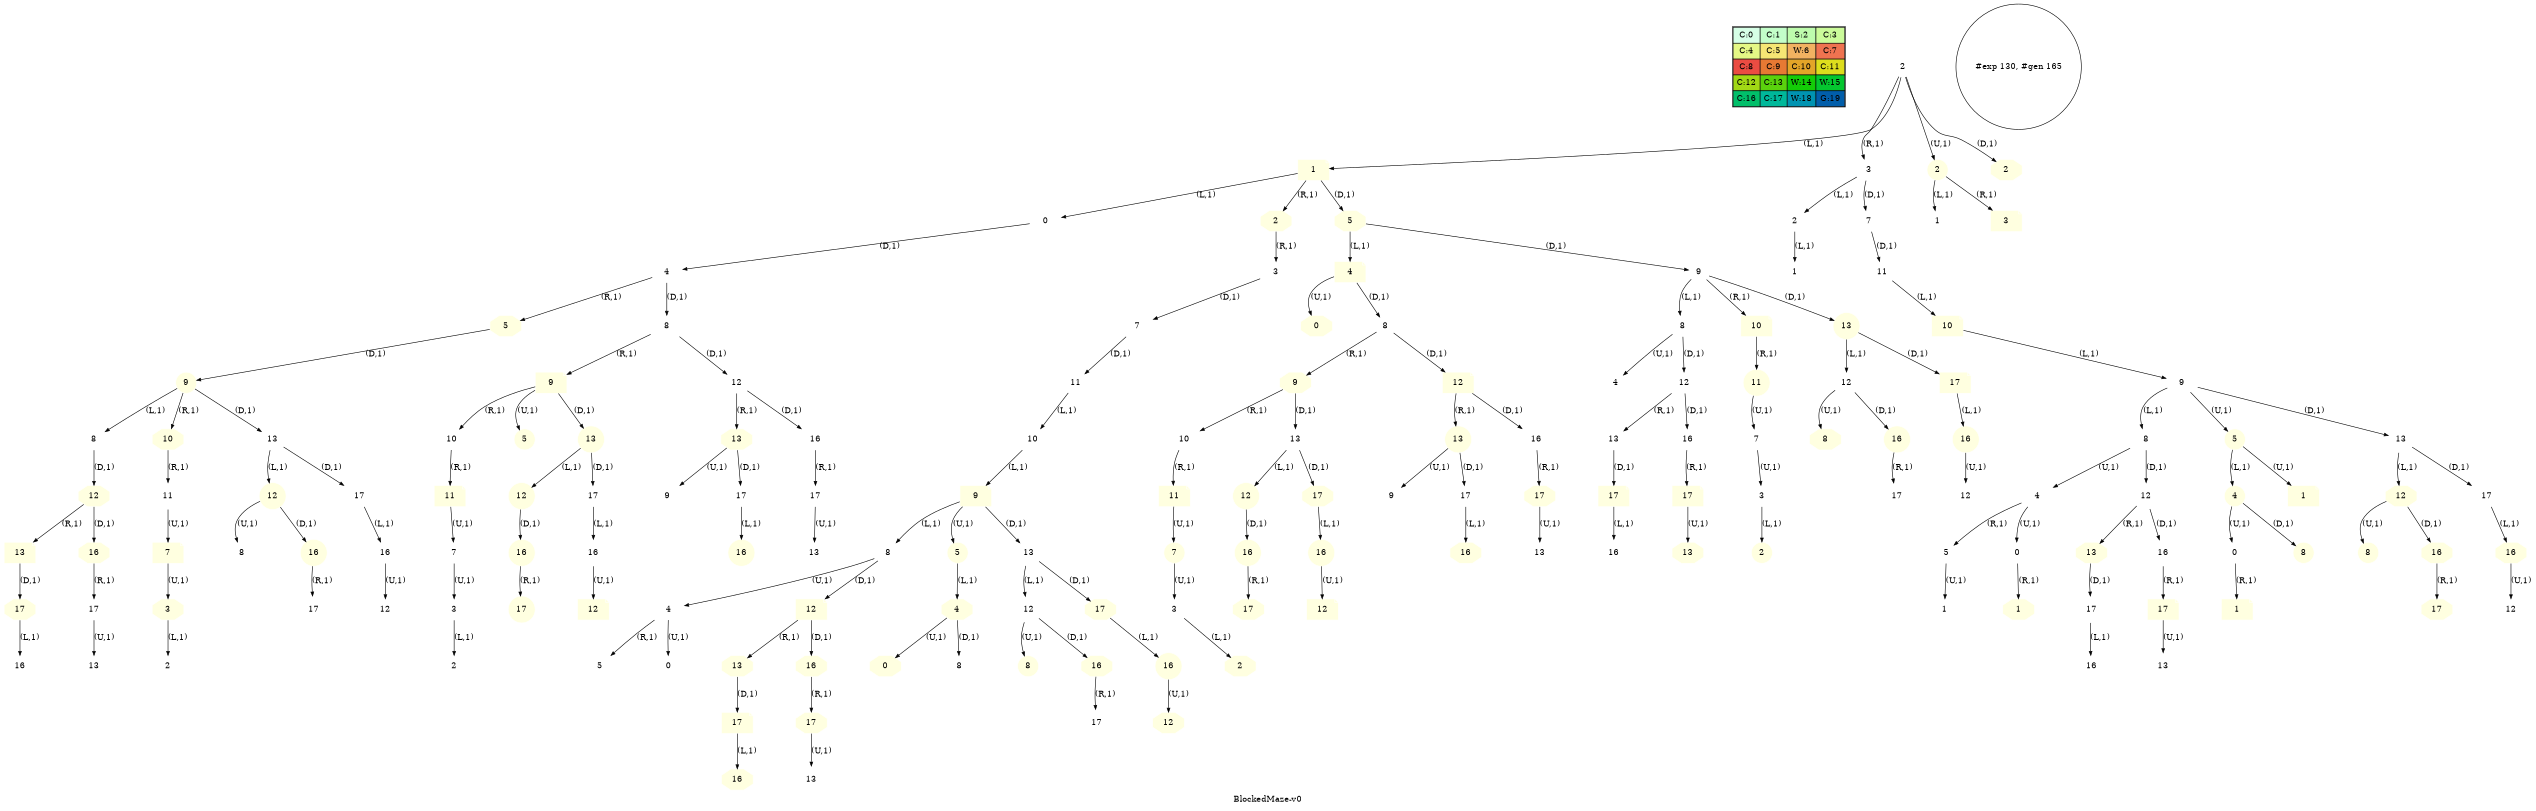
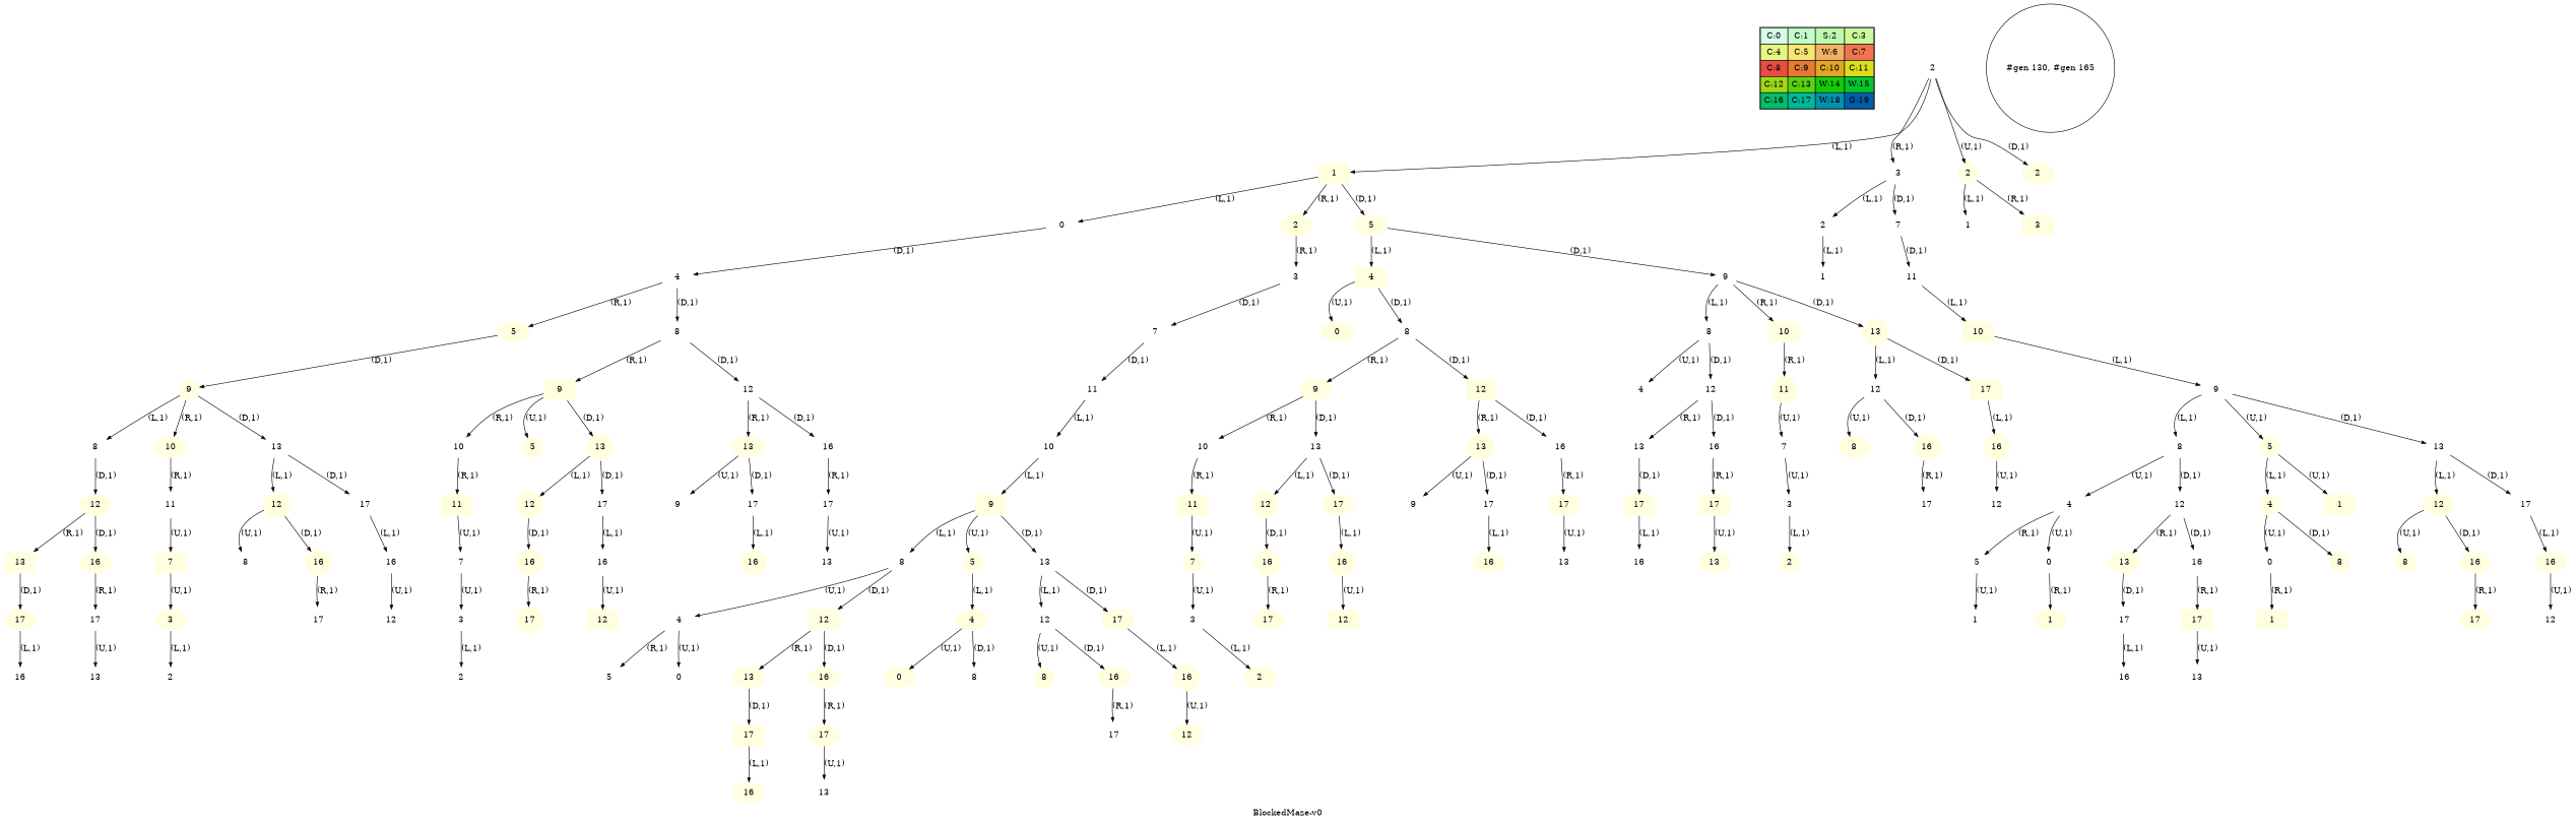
  digraph {
    label="BlockedMaze-v0"
    nodesep=1
    ranksep=0.5
    node [shape=octagon color=white fillcolor=white style=filled]
    edge [arrowsize=0.7]
    n1 [label=<<table border="1" cellpadding="5" cellspacing="0" cellborder="1"><tr><td bgcolor="0.39803922 0.15947579 0.99679532 1.        ">C:0</td><td bgcolor="0.35098039 0.23194764 0.99315867 1.        ">C:1</td><td bgcolor="0.29607843 0.31486959 0.98720184 1.        ">S:2</td><td bgcolor="0.24901961 0.38410575 0.98063477 1.        ">C:3</td></tr><tr><td bgcolor="0.19411765 0.46220388 0.97128103 1.        ">C:4</td><td bgcolor="0.14705882 0.52643216 0.96182564 1.        ">C:5</td><td bgcolor="0.09215686 0.59770746 0.94913494 1.        ">W:6</td><td bgcolor="0.0372549  0.66454018 0.93467977 1.        ">C:7</td></tr><tr><td bgcolor="0.00980392 0.71791192 0.92090552 1.        ">C:8</td><td bgcolor="0.06470588 0.77520398 0.9032472  1.        ">C:9</td><td bgcolor="0.11176471 0.81974048 0.88677369 1.        ">C:10</td><td bgcolor="0.16666667 0.8660254  0.8660254  1.        ">C:11</td></tr><tr><td bgcolor="0.21372549 0.9005867  0.84695821 1.        ">C:12</td><td bgcolor="0.26862745 0.93467977 0.82325295 1.        ">C:13</td><td bgcolor="0.32352941 0.96182564 0.79801723 1.        ">W:14</td><td bgcolor="0.37058824 0.97940977 0.77520398 1.        ">W:15</td></tr><tr><td bgcolor="0.4254902  0.99315867 0.74725253 1.        ">C:16</td><td bgcolor="0.47254902 0.99907048 0.72218645 1.        ">C:17</td><td bgcolor="0.52745098 0.99907048 0.69169844 1.        ">W:18</td><td bgcolor="0.5745098  0.99315867 0.66454018 1.        ">G:19</td></tr></table>> shape=plaintext color="" fillcolor="" style=""]
    n2 [label=2 shape=circle]
    n3 [fillcolor=lightyellow label=1 shape=note]
    n4 [label=3]
    n5 [fillcolor=lightyellow label=2 shape=circle]
    n6 [fillcolor=lightyellow label=2]
    n7 [label=0 shape=note]
    n8 [fillcolor=lightyellow label=2]
    n9 [fillcolor=lightyellow label=5]
    n10 [label=2]
    n11 [label=7 shape=note]
    n12 [label=1 shape=circle]
    n13 [fillcolor=lightyellow label=3 shape=note]
    n14 [label=1 shape=note]
    n15 [label=11]
    n16 [fillcolor=lightyellow label=10 shape=note]
    n17 [label=9]
    n18 [label=8 shape=note]
    n19 [fillcolor=lightyellow label=5 shape=circle]
    n20 [label=13 shape=circle]
    n21 [label=4 shape=note]
    n22 [label=12 shape=circle]
    n23 [fillcolor=lightyellow label=4 shape=circle]
    n24 [fillcolor=lightyellow label=1 shape=note]
    n25 [fillcolor=lightyellow label=12]
    n26 [label=17 shape=note]
    n27 [fillcolor=lightyellow label=8 shape=circle]
    n28 [fillcolor=lightyellow label=16]
    n29 [fillcolor=lightyellow label=16]
    n30 [label=12]
    n31 [fillcolor=lightyellow label=17]
    n32 [label=0]
    n33 [fillcolor=lightyellow label=8 shape=circle]
    n34 [fillcolor=lightyellow label=1 shape=note]
    n35 [label=5 shape=circle]
    n36 [label=0]
    n37 [fillcolor=lightyellow label=13]
    n38 [label=16 shape=circle]
    n39 [label=17 shape=circle]
    n40 [fillcolor=lightyellow label=17 shape=note]
    n41 [label=13 shape=circle]
    n42 [label=16 shape=note]
    n43 [label=1]
    n44 [fillcolor=lightyellow label=1]
    n45 [label=4]
    n46 [label=3 shape=note]
    n47 [fillcolor=lightyellow label=4 shape=note]
    n48 [label=9 shape=circle]
    n49 [fillcolor=lightyellow label=0]
    n50 [label=8 shape=circle]
    n51 [label=8]
    n52 [fillcolor=lightyellow label=10 shape=note]
    n53 [fillcolor=lightyellow label=13 shape=circle]
    n54 [label=4 shape=circle]
    n55 [label=12 shape=note]
    n56 [fillcolor=lightyellow label=11 shape=circle]
    n57 [label=12]
    n58 [fillcolor=lightyellow label=17 shape=note]
    n59 [fillcolor=lightyellow label=8]
    n60 [fillcolor=lightyellow label=16 shape=circle]
    n61 [fillcolor=lightyellow label=16 shape=circle]
    n62 [label=12 shape=circle]
    n63 [label=17 shape=circle]
    n64 [label=7 shape=circle]
    n65 [label=3]
    n66 [fillcolor=lightyellow label=2 shape=circle]
    n67 [label=13]
    n68 [label=16 shape=note]
    n69 [fillcolor=lightyellow label=17 shape=note]
    n70 [fillcolor=lightyellow label=17 shape=note]
    n71 [fillcolor=lightyellow label=13]
    n72 [label=16 shape=circle]
    n73 [fillcolor=lightyellow label=9]
    n74 [fillcolor=lightyellow label=12 shape=note]
    n75 [label=10 shape=note]
    n76 [label=13 shape=note]
    n77 [fillcolor=lightyellow label=13 shape=circle]
    n78 [label=16 shape=note]
    n79 [label=9]
    n80 [label=17]
    n81 [fillcolor=lightyellow label=17]
    n82 [label=13]
    n83 [fillcolor=lightyellow label=16]
    n84 [fillcolor=lightyellow label=11 shape=note]
    n85 [fillcolor=lightyellow label=12 shape=circle]
    n86 [fillcolor=lightyellow label=17]
    n87 [fillcolor=lightyellow label=16 shape=circle]
    n88 [fillcolor=lightyellow label=16 shape=circle]
    n89 [fillcolor=lightyellow label=12 shape=note]
    n90 [fillcolor=lightyellow label=17]
    n91 [fillcolor=lightyellow label=7 shape=circle]
    n92 [label=3]
    n93 [fillcolor=lightyellow label=2]
    n94 [label=7 shape=note]
    n95 [label=11]
    n96 [label=10 shape=note]
    n97 [fillcolor=lightyellow label=9 shape=note]
    n98 [label=8]
    n99 [fillcolor=lightyellow label=5 shape=circle]
    n100 [label=13 shape=circle]
    n101 [label=4 shape=note]
    n102 [fillcolor=lightyellow label=12 shape=note]
    n103 [fillcolor=lightyellow label=4]
    n104 [label=12 shape=circle]
    n105 [fillcolor=lightyellow label=17]
    n106 [fillcolor=lightyellow label=8 shape=circle]
    n107 [fillcolor=lightyellow label=16]
    n108 [fillcolor=lightyellow label=16 shape=circle]
    n109 [fillcolor=lightyellow label=12]
    n110 [label=17 shape=circle]
    n111 [fillcolor=lightyellow label=0]
    n112 [label=8 shape=note]
    n113 [label=5 shape=note]
    n114 [label=0 shape=circle]
    n115 [fillcolor=lightyellow label=13]
    n116 [fillcolor=lightyellow label=16]
    n117 [fillcolor=lightyellow label=17 shape=note]
    n118 [fillcolor=lightyellow label=17]
    n119 [label=13 shape=circle]
    n120 [fillcolor=lightyellow label=16]
    n121 [fillcolor=lightyellow label=5]
    n122 [label=8 shape=note]
    n123 [fillcolor=lightyellow label=9 shape=circle]
    n124 [fillcolor=lightyellow label=9 shape=note]
    n125 [label=12]
    n126 [label=10]
    n127 [fillcolor=lightyellow label=5 shape=circle]
    n128 [fillcolor=lightyellow label=13 shape=circle]
    n129 [fillcolor=lightyellow label=13]
    n130 [label=16 shape=note]
    n131 [label=9 shape=note]
    n132 [label=17 shape=note]
    n133 [label=17]
    n134 [label=13 shape=note]
    n135 [fillcolor=lightyellow label=16 shape=circle]
    n136 [fillcolor=lightyellow label=11 shape=note]
    n137 [fillcolor=lightyellow label=12 shape=circle]
    n138 [label=17]
    n139 [fillcolor=lightyellow label=16 shape=circle]
    n140 [label=16 shape=circle]
    n141 [fillcolor=lightyellow label=12 shape=note]
    n142 [fillcolor=lightyellow label=17 shape=circle]
    n143 [label=7 shape=circle]
    n144 [label=3 shape=circle]
    n145 [label=2 shape=circle]
    n146 [label=8]
    n147 [fillcolor=lightyellow label=10]
    n148 [label=13]
    n149 [fillcolor=lightyellow label=12]
    n150 [label=11 shape=circle]
    n151 [fillcolor=lightyellow label=12 shape=circle]
    n152 [label=17 shape=note]
    n153 [label=8 shape=note]
    n154 [fillcolor=lightyellow label=16 shape=circle]
    n155 [label=16 shape=note]
    n156 [label=12]
    n157 [label=17 shape=circle]
    n158 [fillcolor=lightyellow label=7 shape=note]
    n159 [fillcolor=lightyellow label=3]
    n160 [label=2 shape=circle]
    n161 [fillcolor=lightyellow label=13 shape=note]
    n162 [fillcolor=lightyellow label=16]
    n163 [fillcolor=lightyellow label=17]
    n164 [label=17]
    n165 [label=13]
    n166 [label=16 shape=note]
-   "#exp 130, #gen 165" [shape=circle color=""]
+   "#exp 130, #gen 165" [shape=circle label="#gen 130, #gen 165" color=""]
    subgraph sub_1 {
      label=Map
      n1
    }
    n2 -> n3 [label="(L,1)"]
    n2 -> n4 [label="(R,1)"]
    n2 -> n5 [label="(U,1)"]
    n2 -> n6 [label="(D,1)"]
    n3 -> n7 [label="(L,1)"]
    n3 -> n8 [label="(R,1)"]
    n3 -> n9 [label="(D,1)"]
    n4 -> n10 [label="(L,1)"]
    n4 -> n11 [label="(D,1)"]
    n5 -> n12 [label="(L,1)"]
    n5 -> n13 [label="(R,1)"]
    n7 -> n45 [label="(D,1)"]
    n8 -> n46 [label="(R,1)"]
    n9 -> n47 [label="(L,1)"]
    n9 -> n48 [label="(D,1)"]
    n10 -> n14 [label="(L,1)"]
    n11 -> n15 [label="(D,1)"]
    n15 -> n16 [label="(L,1)"]
    n16 -> n17 [label="(L,1)"]
    n17 -> n18 [label="(L,1)"]
    n17 -> n19 [label="(U,1)"]
    n17 -> n20 [label="(D,1)"]
    n18 -> n21 [label="(U,1)"]
    n18 -> n22 [label="(D,1)"]
    n19 -> n23 [label="(L,1)"]
    n19 -> n24 [label="(U,1)"]
    n20 -> n25 [label="(L,1)"]
    n20 -> n26 [label="(D,1)"]
    n21 -> n35 [label="(R,1)"]
    n21 -> n36 [label="(U,1)"]
    n22 -> n37 [label="(R,1)"]
    n22 -> n38 [label="(D,1)"]
    n23 -> n32 [label="(U,1)"]
    n23 -> n33 [label="(D,1)"]
    n25 -> n27 [label="(U,1)"]
    n25 -> n28 [label="(D,1)"]
    n26 -> n29 [label="(L,1)"]
    n28 -> n31 [label="(R,1)"]
    n29 -> n30 [label="(U,1)"]
    n32 -> n34 [label="(R,1)"]
    n35 -> n43 [label="(U,1)"]
    n36 -> n44 [label="(R,1)"]
    n37 -> n39 [label="(D,1)"]
    n38 -> n40 [label="(R,1)"]
    n39 -> n42 [label="(L,1)"]
    n40 -> n41 [label="(U,1)"]
    n45 -> n121 [label="(R,1)"]
    n45 -> n122 [label="(D,1)"]
    n46 -> n94 [label="(D,1)"]
    n47 -> n49 [label="(U,1)"]
    n47 -> n50 [label="(D,1)"]
    n48 -> n51 [label="(L,1)"]
    n48 -> n52 [label="(R,1)"]
    n48 -> n53 [label="(D,1)"]
    n50 -> n73 [label="(R,1)"]
    n50 -> n74 [label="(D,1)"]
    n51 -> n54 [label="(U,1)"]
    n51 -> n55 [label="(D,1)"]
    n52 -> n56 [label="(R,1)"]
    n53 -> n57 [label="(L,1)"]
    n53 -> n58 [label="(D,1)"]
    n55 -> n67 [label="(R,1)"]
    n55 -> n68 [label="(D,1)"]
    n56 -> n64 [label="(U,1)"]
    n57 -> n59 [label="(U,1)"]
    n57 -> n60 [label="(D,1)"]
    n58 -> n61 [label="(L,1)"]
    n60 -> n63 [label="(R,1)"]
    n61 -> n62 [label="(U,1)"]
    n64 -> n65 [label="(U,1)"]
    n65 -> n66 [label="(L,1)"]
    n67 -> n69 [label="(D,1)"]
    n68 -> n70 [label="(R,1)"]
    n69 -> n72 [label="(L,1)"]
    n70 -> n71 [label="(U,1)"]
    n73 -> n75 [label="(R,1)"]
    n73 -> n76 [label="(D,1)"]
    n74 -> n77 [label="(R,1)"]
    n74 -> n78 [label="(D,1)"]
    n75 -> n84 [label="(R,1)"]
    n76 -> n85 [label="(L,1)"]
    n76 -> n86 [label="(D,1)"]
    n77 -> n79 [label="(U,1)"]
    n77 -> n80 [label="(D,1)"]
    n78 -> n81 [label="(R,1)"]
    n80 -> n83 [label="(L,1)"]
    n81 -> n82 [label="(U,1)"]
    n84 -> n91 [label="(U,1)"]
    n85 -> n87 [label="(D,1)"]
    n86 -> n88 [label="(L,1)"]
    n87 -> n90 [label="(R,1)"]
    n88 -> n89 [label="(U,1)"]
    n91 -> n92 [label="(U,1)"]
    n92 -> n93 [label="(L,1)"]
    n94 -> n95 [label="(D,1)"]
    n95 -> n96 [label="(L,1)"]
    n96 -> n97 [label="(L,1)"]
    n97 -> n98 [label="(L,1)"]
    n97 -> n99 [label="(U,1)"]
    n97 -> n100 [label="(D,1)"]
    n98 -> n101 [label="(U,1)"]
    n98 -> n102 [label="(D,1)"]
    n99 -> n103 [label="(L,1)"]
    n100 -> n104 [label="(L,1)"]
    n100 -> n105 [label="(D,1)"]
    n101 -> n113 [label="(R,1)"]
    n101 -> n114 [label="(U,1)"]
    n102 -> n115 [label="(R,1)"]
    n102 -> n116 [label="(D,1)"]
    n103 -> n111 [label="(U,1)"]
    n103 -> n112 [label="(D,1)"]
    n104 -> n106 [label="(U,1)"]
    n104 -> n107 [label="(D,1)"]
    n105 -> n108 [label="(L,1)"]
    n107 -> n110 [label="(R,1)"]
    n108 -> n109 [label="(U,1)"]
    n115 -> n117 [label="(D,1)"]
    n116 -> n118 [label="(R,1)"]
    n117 -> n120 [label="(L,1)"]
    n118 -> n119 [label="(U,1)"]
    n121 -> n123 [label="(D,1)"]
    n122 -> n124 [label="(R,1)"]
    n122 -> n125 [label="(D,1)"]
    n123 -> n146 [label="(L,1)"]
    n123 -> n147 [label="(R,1)"]
    n123 -> n148 [label="(D,1)"]
    n124 -> n126 [label="(R,1)"]
    n124 -> n127 [label="(U,1)"]
    n124 -> n128 [label="(D,1)"]
    n125 -> n129 [label="(R,1)"]
    n125 -> n130 [label="(D,1)"]
    n126 -> n136 [label="(R,1)"]
    n128 -> n137 [label="(L,1)"]
    n128 -> n138 [label="(D,1)"]
    n129 -> n131 [label="(U,1)"]
    n129 -> n132 [label="(D,1)"]
    n130 -> n133 [label="(R,1)"]
    n132 -> n135 [label="(L,1)"]
    n133 -> n134 [label="(U,1)"]
    n136 -> n143 [label="(U,1)"]
    n137 -> n139 [label="(D,1)"]
    n138 -> n140 [label="(L,1)"]
    n139 -> n142 [label="(R,1)"]
    n140 -> n141 [label="(U,1)"]
    n143 -> n144 [label="(U,1)"]
    n144 -> n145 [label="(L,1)"]
    n146 -> n149 [label="(D,1)"]
    n147 -> n150 [label="(R,1)"]
    n148 -> n151 [label="(L,1)"]
    n148 -> n152 [label="(D,1)"]
    n149 -> n161 [label="(R,1)"]
    n149 -> n162 [label="(D,1)"]
    n150 -> n158 [label="(U,1)"]
    n151 -> n153 [label="(U,1)"]
    n151 -> n154 [label="(D,1)"]
    n152 -> n155 [label="(L,1)"]
    n154 -> n157 [label="(R,1)"]
    n155 -> n156 [label="(U,1)"]
    n158 -> n159 [label="(U,1)"]
    n159 -> n160 [label="(L,1)"]
    n161 -> n163 [label="(D,1)"]
    n162 -> n164 [label="(R,1)"]
    n163 -> n166 [label="(L,1)"]
    n164 -> n165 [label="(U,1)"]
  }
